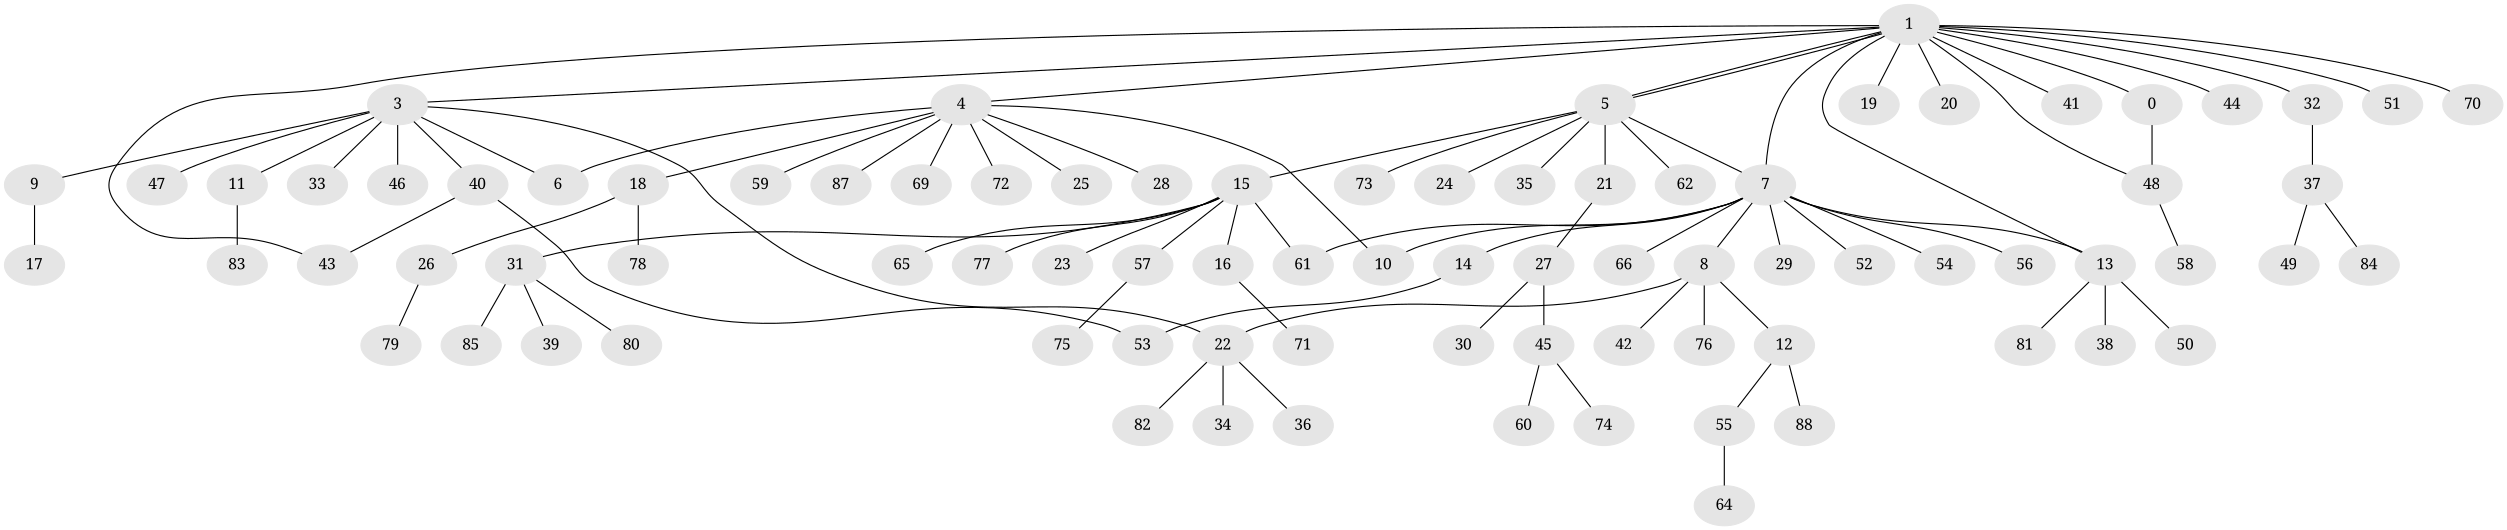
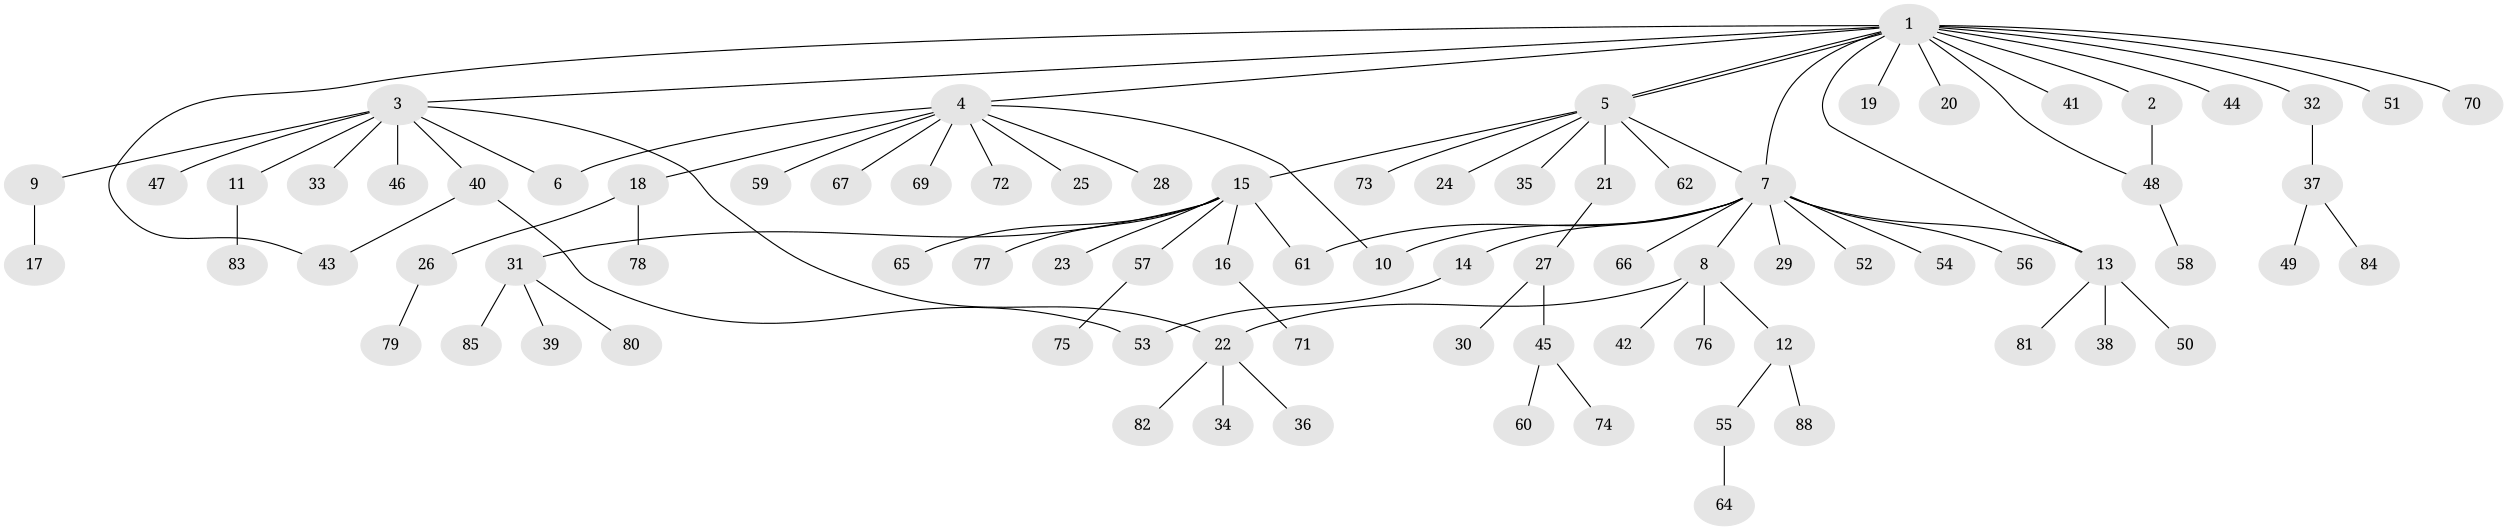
  graph {
    fontname="Noto Serif"
    node [color=gray90 fontname="Noto Serif" style=filled]
    edge [fontname="Noto Serif"]
    1
-   2 [label=0]
+   2
    3
    4
    5
    7
    13
    19
    20
    32
    41
    43
    44
    48
    51
    70
    6
    9
    11
    22
    33
    40
    46
    47
    10
    18
    25
    28
    59
-   67 [label=87]
+   67
    69
    72
    15
    21
    24
    35
    62
    73
    8
    14
    29
    52
    54
    56
    61
    66
    38
    50
    81
    37
    58
    17
    83
    34
    36
    82
    53
    26
    78
    16
    23
    31
    57
    65
    77
    27
    12
    42
    76
    55
    n71 [label=88]
    64
    71
    39
    80
    85
    75
    79
    30
    45
    60
    74
    49
    84
    1 -- 2
    1 -- 3
    1 -- 4
    1 -- 5
    1 -- 5
    1 -- 7
    1 -- 13
    1 -- 19
    1 -- 20
    1 -- 32
    1 -- 41
    1 -- 43
    1 -- 44
    1 -- 48
    1 -- 51
    1 -- 70
    2 -- 48
    3 -- 6
    3 -- 9
    3 -- 11
    3 -- 22
    3 -- 33
    3 -- 40
    3 -- 46
    3 -- 47
    4 -- 6
    4 -- 10
    4 -- 18
    4 -- 25
    4 -- 28
    4 -- 59
    4 -- 67
    4 -- 69
    4 -- 72
    5 -- 7
    5 -- 15
    5 -- 21
    5 -- 24
    5 -- 35
    5 -- 62
    5 -- 73
    7 -- 13
    7 -- 10
    7 -- 8
    7 -- 14
    7 -- 29
    7 -- 52
    7 -- 54
    7 -- 56
    7 -- 61
    7 -- 66
    13 -- 38
    13 -- 50
    13 -- 81
    32 -- 37
    48 -- 58
    9 -- 17
    11 -- 83
    22 -- 34
    22 -- 36
    22 -- 82
    40 -- 43
    40 -- 53
    18 -- 26
    18 -- 78
    15 -- 61
    15 -- 16
    15 -- 23
    15 -- 31
    15 -- 57
    15 -- 65
    15 -- 77
    21 -- 27
    8 -- 22
    8 -- 12
    8 -- 42
    8 -- 76
    14 -- 53
    37 -- 49
    37 -- 84
    26 -- 79
    16 -- 71
    31 -- 39
    31 -- 80
    31 -- 85
    57 -- 75
    27 -- 30
    27 -- 45
    12 -- 55
    12 -- n71
    55 -- 64
    45 -- 60
    45 -- 74
  }
